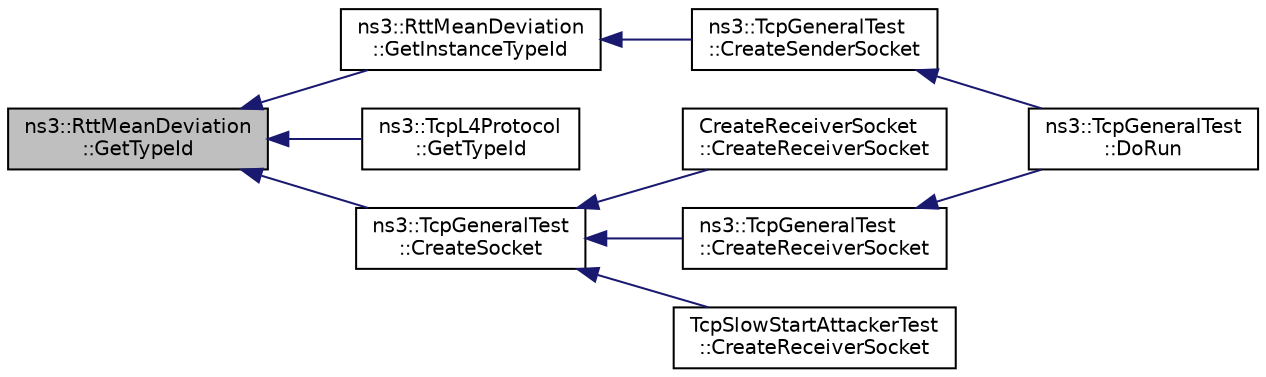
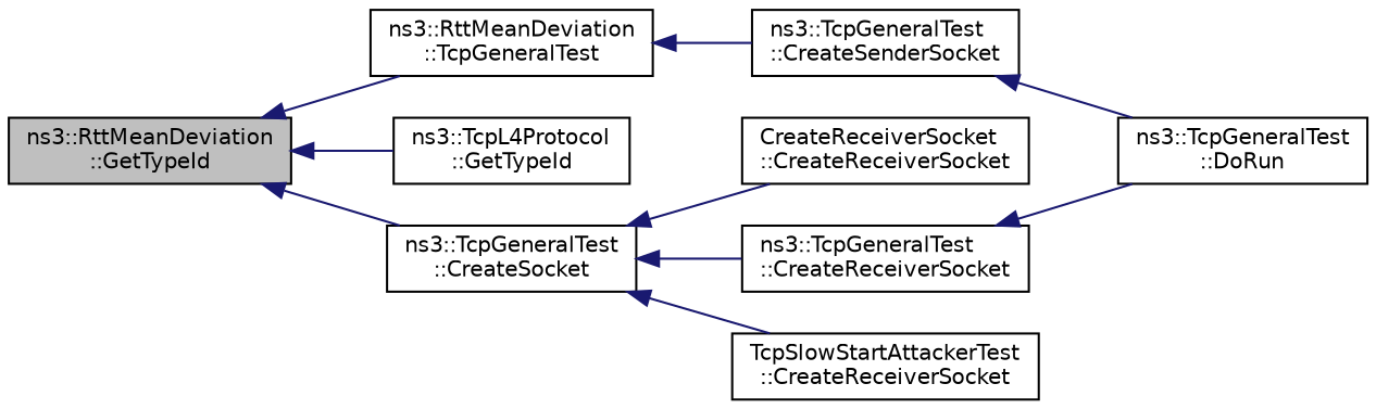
  digraph {
    fontname="DejaVu Sans"
    rankdir=LR
    node [color=black fillcolor=white fontname="DejaVu Sans" fontsize=10 shape=record style=filled]
    edge [color=midnightblue dir=back fontname="DejaVu Sans" fontsize=10 labelfontname=Helvetica labelfontsize=10 style=solid]
    n1 [fillcolor=grey75 fontcolor=black height=0.2 label="ns3::RttMeanDeviation\l::GetTypeId" width=0.4]
-   n2 [height=0.2 label="ns3::RttMeanDeviation\l::GetInstanceTypeId" width=0.4]
+   n2 [height=0.2 label="ns3::RttMeanDeviation\l::TcpGeneralTest" width=0.4]
    n3 [height=0.2 label="ns3::TcpL4Protocol\l::GetTypeId" width=0.4]
    n4 [height=0.2 label="ns3::TcpGeneralTest\l::CreateSocket" width=0.4]
    n5 [height=0.2 label="ns3::TcpGeneralTest\l::CreateSenderSocket" width=0.4]
    n6 [height=0.2 label="CreateReceiverSocket\l::CreateReceiverSocket" width=0.4]
    n7 [height=0.2 label="ns3::TcpGeneralTest\l::CreateReceiverSocket" width=0.4]
    n8 [height=0.2 label="TcpSlowStartAttackerTest\l::CreateReceiverSocket" width=0.4]
    n9 [height=0.2 label="ns3::TcpGeneralTest\l::DoRun" width=0.4]
    n1 -> n2
    n1 -> n3
    n1 -> n4
    n2 -> n5
    n4 -> n6
    n4 -> n7
    n4 -> n8
    n5 -> n9
    n7 -> n9
  }
